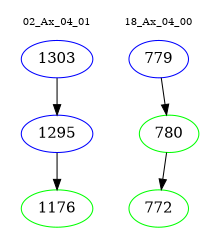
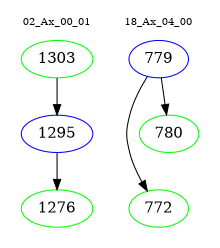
  digraph {
    node [color=blue]
    edge [color=black]
-   n1 [label=1303]
-   n2 [color=green label=1176]
+   n1 [color=green label=1303]
+   n2 [color=green label=1276]
    n3 [label=1295]
    n4 [label=779]
    n5 [color=green label=772]
    n6 [color=green label=780]
    subgraph cluster_1 {
      color=white
      fontsize=10
-     label="02_Ax_04_01"
+     label="02_Ax_00_01"
      n1
      n2
      n3
    }
    subgraph cluster_2 {
      color=white
      fontsize=10
      label="18_Ax_04_00"
      n4
      n5
      n6
    }
    n1 -> n3
    n3 -> n2
-   n6 -> n5
+   n4 -> n5
    n4 -> n6
  }
